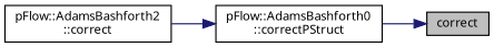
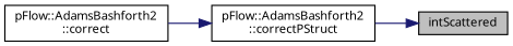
  digraph {
    fontname="Noto Sans"
    rankdir=RL
    node [color=black fillcolor=white fontname="Noto Sans" fontsize=10 shape=record style=filled]
    edge [color=midnightblue dir=back fontname="Noto Sans" fontsize=10 labelfontname=Helvetica labelfontsize=10 style=solid]
-   n1 [fillcolor=grey75 fontcolor=black height=0.2 label=correct width=0.4]
-   n2 [height=0.2 label="pFlow::AdamsBashforth0\l::correctPStruct" width=0.4]
+   n1 [fillcolor=grey75 fontcolor=black height=0.2 label=intScattered width=0.4]
+   n2 [height=0.2 label="pFlow::AdamsBashforth2\l::correctPStruct" width=0.4]
    n3 [height=0.2 label="pFlow::AdamsBashforth2\l::correct" width=0.4]
    n1 -> n2
    n2 -> n3
  }
